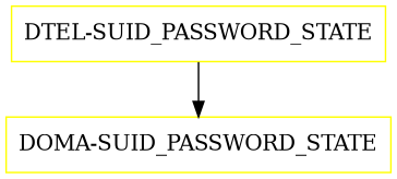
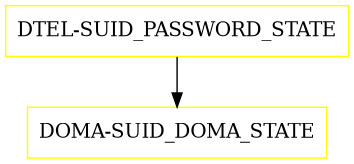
  digraph {
    node [color=yellow shape=box]
    "DTEL-SUID_PASSWORD_STATE"
-   "DOMA-SUID_PASSWORD_STATE"
+   "DOMA-SUID_PASSWORD_STATE" [label="DOMA-SUID_DOMA_STATE"]
    "DTEL-SUID_PASSWORD_STATE" -> "DOMA-SUID_PASSWORD_STATE"
  }
